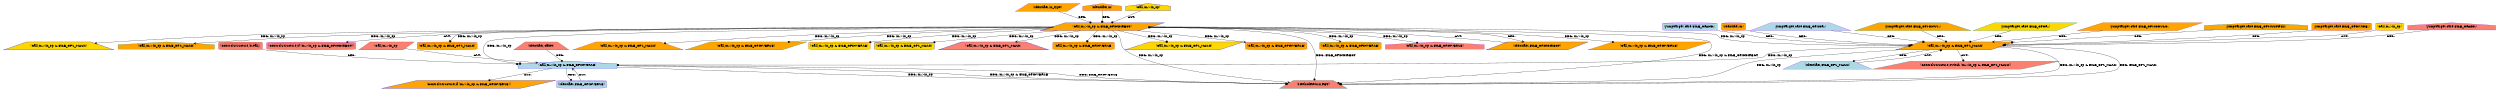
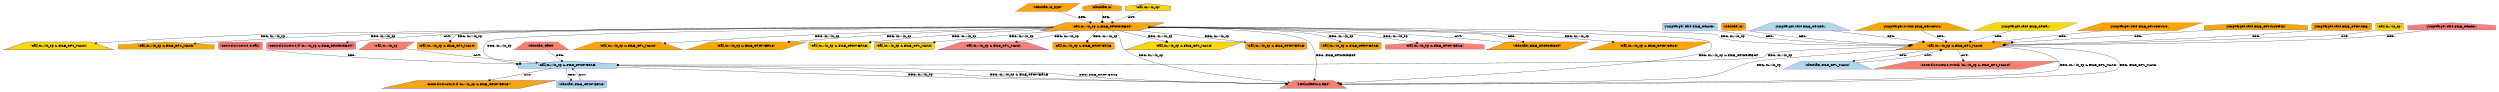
  digraph {
    node [color=purple fillcolor=orange shape=cylinder style=filled]
    edge [arrowhead=dot]
    n1 [color=blue label="(Call,m->in_op & FILE_OPS_MASK)" shape=parallelogram]
    n2 [color=blue fillcolor=lightblue label="(Call,m->in_op & FILE_OPINVERSE)" shape=house]
    n3 [fillcolor=lightblue label="(Identifier,FILE_OPS_MASK)" shape=trapezium]
    n4 [color=teal fillcolor=salmon label="(ControlStructure,switch (m->in_op & FILE_OPS_MASK))" shape=parallelogram]
    n5 [color=teal fillcolor=salmon label="(MethodReturn,RET)" shape=trapezium]
    n6 [color=blue label="(ControlStructure,if (m->in_op & FILE_OPINVERSE))" shape=parallelogram]
    n7 [fillcolor=lightblue label="(Identifier,FILE_OPINVERSE)"]
    n8 [color=blue label="(Call,m->in_op & FILE_OPINDIRECT)" shape=parallelogram]
    n9 [fillcolor=salmon label="(Call,m->in_op & FILE_OPINVERSE)" shape=house]
    n10 [color=blue label="(Identifier,FILE_OPINDIRECT)" shape=parallelogram]
    n11 [color=brown label="(Call,m->in_op & FILE_OPINVERSE)" shape=parallelogram]
    n12 [color=blue fillcolor=gold label="(Call,m->in_op & FILE_OPS_MASK)" shape=trapezium]
    n13 [color=teal label="(Call,m->in_op & FILE_OPS_MASK)" shape=house]
    n14 [fillcolor=salmon label="(ControlStructure,if (m->in_op & FILE_OPINDIRECT))"]
    n15 [label="(Call,m->in_op & FILE_OPS_MASK)"]
    n16 [color=brown label="(Call,m->in_op & FILE_OPS_MASK)" shape=trapezium]
    n17 [color=teal label="(Call,m->in_op & FILE_OPINVERSE)" shape=parallelogram]
    n18 [color=brown fillcolor=gold label="(Call,m->in_op & FILE_OPINVERSE)"]
    n19 [color=blue fillcolor=gold label="(Call,m->in_op & FILE_OPS_MASK)"]
    n20 [color=blue fillcolor=salmon label="(Call,m->in_op & FILE_OPS_MASK)" shape=trapezium]
    n21 [color=brown label="(Call,m->in_op & FILE_OPINVERSE)"]
    n22 [color=blue fillcolor=gold label="(Call,m->in_op & FILE_OPS_MASK)" shape=parallelogram]
    n23 [label="(Call,m->in_op & FILE_OPINVERSE)"]
    n24 [color=teal label="(Call,m->in_op & FILE_OPINVERSE)"]
    n25 [label="(JumpTarget,case FILE_OPDIVIDE:)"]
    n26 [fillcolor=gold label="(Call,m->in_op)"]
    n27 [label="(Identifier,in_type)" shape=parallelogram]
    n28 [color=brown fillcolor=salmon label="(Call,m->in_op)" shape=parallelogram]
    n29 [label="(Identifier,m)" shape=house]
    n30 [fillcolor=salmon label="(JumpTarget,case FILE_OPADD:)" shape=house]
    n31 [fillcolor=lightblue label="(JumpTarget,case FILE_OPAND:)"]
    n32 [label="(Identifier,m)"]
    n33 [fillcolor=lightblue label="(JumpTarget,case FILE_OPXOR:)" shape=trapezium]
    n34 [color=brown fillcolor=salmon label="(Identifier,offset)" shape=trapezium]
-   n35 [color=teal label="(JumpTarget,case FILE_OPMINUS:)" shape=trapezium]
+   n35 [color=teal label="(JumpTarget,switch FILE_OPMINUS:)" shape=trapezium]
    n36 [color=blue fillcolor=gold label="(Call,m->in_op)" shape=house]
    n37 [color=teal fillcolor=gold label="(JumpTarget,case FILE_OPOR:)" shape=parallelogram]
    n38 [color=brown label="(JumpTarget,case FILE_OPMODULO:)" shape=parallelogram]
    n39 [color=brown fillcolor=salmon label="(ControlStructure,break;)"]
    n40 [color=teal label="(JumpTarget,case FILE_OPMULTIPLY:)" shape=house]
    n1 -> n2 [arrowhead=box label="DDG: m->in_op"]
    n1 -> n3 [label="CFG: "]
    n1 -> n4 [label="AST: "]
    n1 -> n5 [arrowhead=box label="DDG: m->in_op"]
    n1 -> n5 [arrowhead=vee label="DDG: m->in_op & FILE_OPS_MASK"]
    n1 -> n5 [arrowhead=box label="DDG: FILE_OPS_MASK"]
    n2 -> n5 [arrowhead=vee label="DDG: m->in_op"]
    n2 -> n5 [label="DDG: m->in_op & FILE_OPINVERSE"]
    n2 -> n5 [arrowhead=box label="DDG: FILE_OPINVERSE"]
    n2 -> n6 [label="AST: "]
    n2 -> n7 [label="CFG: "]
    n3 -> n1 [arrowhead=box label="AST: "]
    n7 -> n2 [arrowhead=vee label="AST: "]
    n8 -> n1 [arrowhead=box label="DDG: m->in_op"]
    n8 -> n2 [arrowhead=box label="DDG: m->in_op"]
    n8 -> n5 [arrowhead=vee label="DDG: m->in_op"]
    n8 -> n5 [label="DDG: FILE_OPINDIRECT"]
    n8 -> n5 [label="DDG: m->in_op & FILE_OPINDIRECT"]
    n8 -> n9 [label="DDG: m->in_op"]
-   n8 -> n10 [arrowhead=vee label="CFG: "]
+   n8 -> n10 [label="CFG: "]
    n8 -> n11 [label="DDG: m->in_op"]
    n8 -> n12 [arrowhead=vee label="DDG: m->in_op"]
    n8 -> n13 [arrowhead=vee label="DDG: m->in_op"]
    n8 -> n14 [arrowhead=vee label="AST: "]
    n8 -> n15 [arrowhead=box label="DDG: m->in_op"]
    n8 -> n16 [label="DDG: m->in_op"]
    n8 -> n17 [label="DDG: m->in_op"]
    n8 -> n18 [label="DDG: m->in_op"]
    n8 -> n19 [label="DDG: m->in_op"]
    n8 -> n20 [arrowhead=vee label="DDG: m->in_op"]
    n8 -> n21 [arrowhead=box label="DDG: m->in_op"]
    n8 -> n22 [arrowhead=box label="DDG: m->in_op"]
    n8 -> n23 [arrowhead=vee label="DDG: m->in_op"]
    n8 -> n24 [arrowhead=vee label="DDG: m->in_op"]
    n10 -> n8 [arrowhead=box label="AST: "]
    n25 -> n1 [arrowhead=box label="CFG: "]
    n26 -> n1 [label="AST: "]
    n27 -> n8 [label="CFG: "]
    n28 -> n2 [arrowhead=vee label="AST: "]
    n29 -> n8 [arrowhead=box label="CFG: "]
    n30 -> n1 [label="CFG: "]
    n31 -> n1 [label="CFG: "]
    n32 -> n1 [label="CFG: "]
    n33 -> n1 [arrowhead=box label="CFG: "]
    n34 -> n2 [label="CFG: "]
    n35 -> n1 [label="CFG: "]
    n36 -> n8 [label="AST: "]
    n37 -> n1 [label="CFG: "]
    n38 -> n1 [arrowhead=vee label="CFG: "]
    n39 -> n2 [arrowhead=box label="CFG: "]
    n40 -> n1 [arrowhead=box label="CFG: "]
  }
